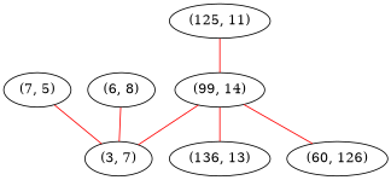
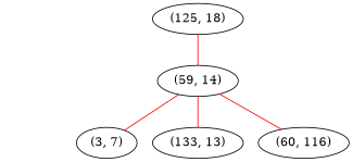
  graph {
    edge [color=red weight=1]
    n1 [label="(3, 7)"]
-   "(7, 5)"
-   "(125, 18)" [label="(125, 11)"]
-   "(59, 14)" [label="(99, 14)"]
-   "(133, 13)" [label="(136, 13)"]
-   "(60, 116)" [label="(60, 126)"]
-   "(6, 8)"
-   "(7, 5)" -- n1
+   "(125, 18)"
+   "(59, 14)"
+   "(133, 13)"
+   "(60, 116)"
    "(125, 18)" -- "(59, 14)"
    "(59, 14)" -- n1
    "(59, 14)" -- "(133, 13)"
    "(59, 14)" -- "(60, 116)"
-   "(6, 8)" -- n1
  }
